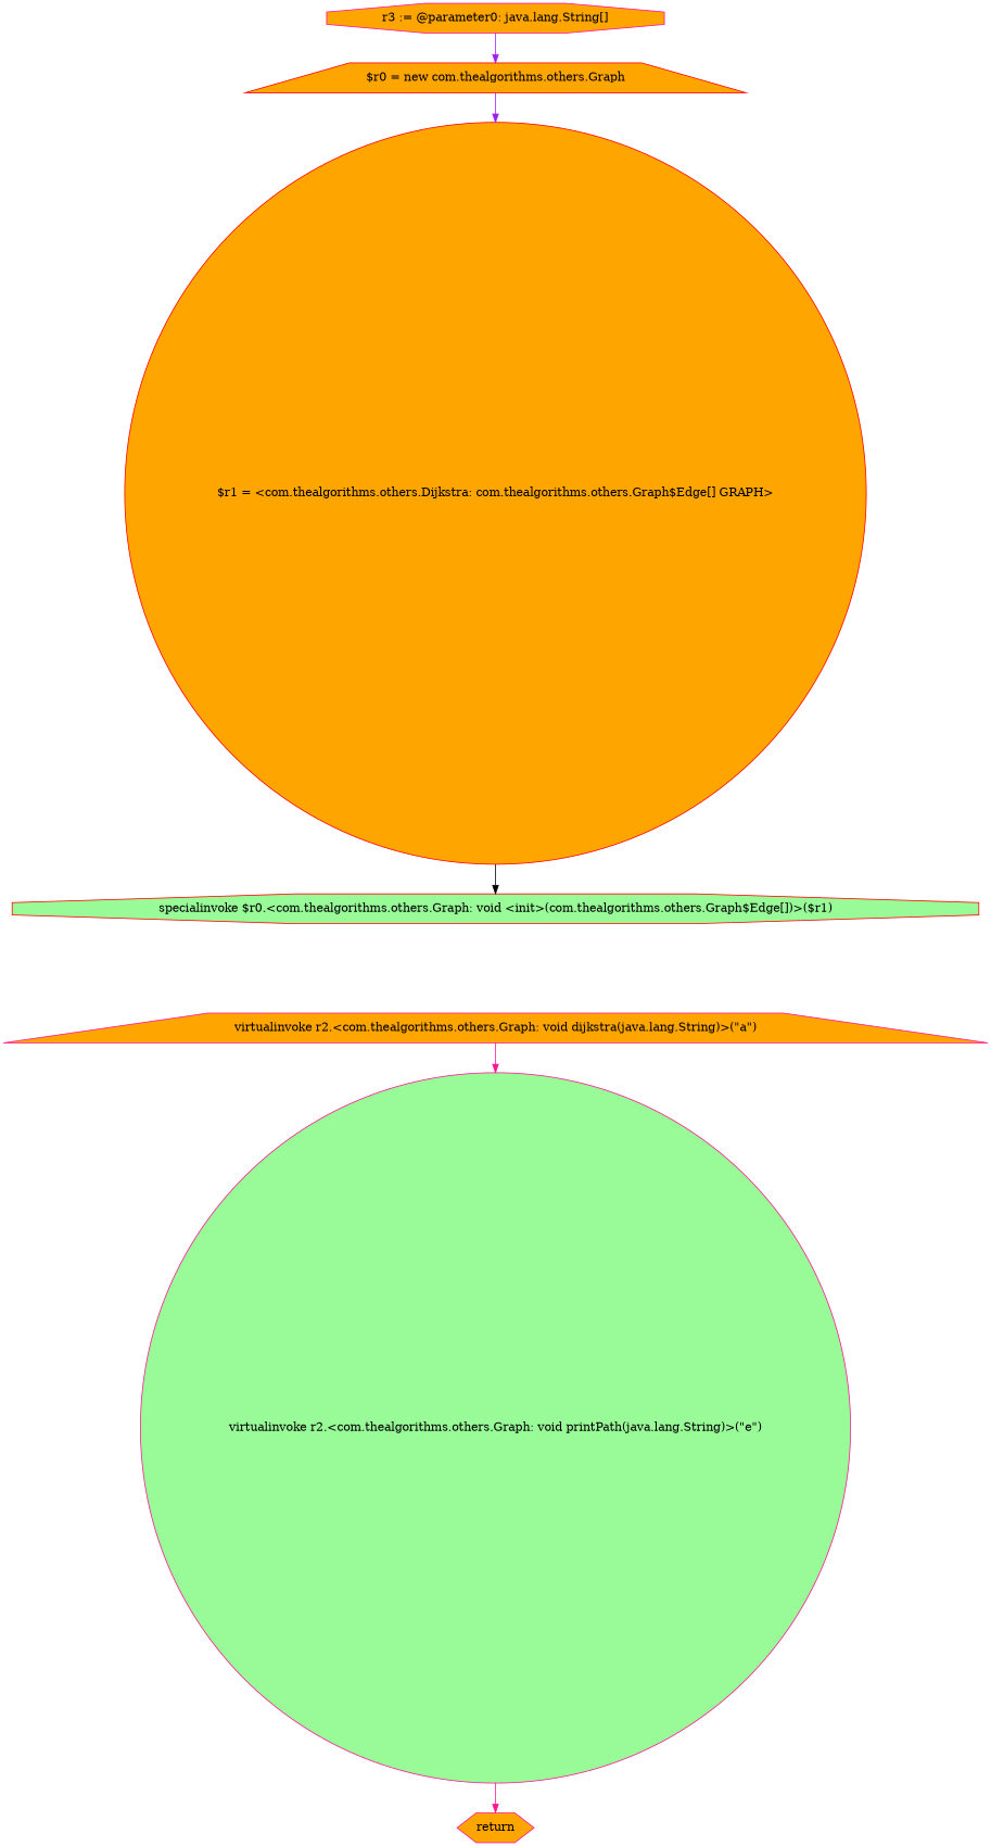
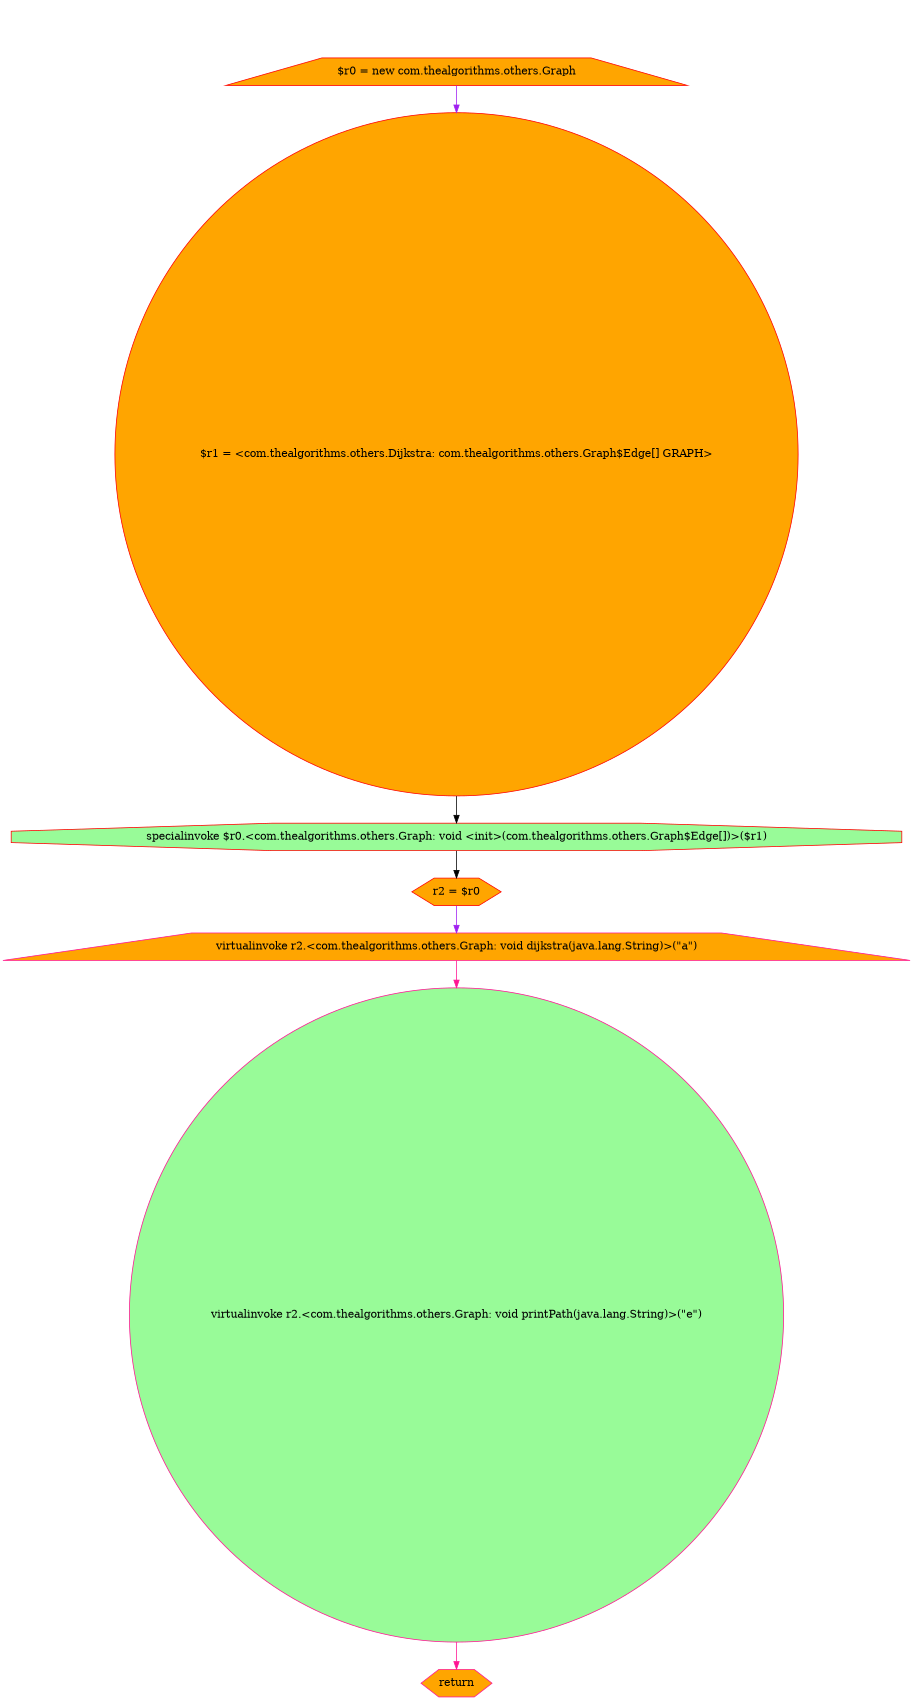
  digraph {
    node [color=red fillcolor=orange shape=trapezium style=filled]
    edge [color=purple]
    "$r0 = new com.thealgorithms.others.Graph"
-   "r3 := @parameter0: java.lang.String[]" [color=deeppink shape=octagon]
    "$r1 = <com.thealgorithms.others.Dijkstra: com.thealgorithms.others.Graph$Edge[] GRAPH>" [shape=circle]
    "specialinvoke $r0.<com.thealgorithms.others.Graph: void <init>(com.thealgorithms.others.Graph$Edge[])>($r1)" [fillcolor=palegreen shape=octagon]
+   "r2 = $r0" [shape=hexagon]
    "virtualinvoke r2.<com.thealgorithms.others.Graph: void dijkstra(java.lang.String)>(\"a\")" [color=deeppink]
    "virtualinvoke r2.<com.thealgorithms.others.Graph: void printPath(java.lang.String)>(\"e\")" [color=deeppink fillcolor=palegreen shape=circle]
    return [color=deeppink shape=hexagon]
    "$r0 = new com.thealgorithms.others.Graph" -> "$r1 = <com.thealgorithms.others.Dijkstra: com.thealgorithms.others.Graph$Edge[] GRAPH>"
-   "r3 := @parameter0: java.lang.String[]" -> "$r0 = new com.thealgorithms.others.Graph"
    "$r1 = <com.thealgorithms.others.Dijkstra: com.thealgorithms.others.Graph$Edge[] GRAPH>" -> "specialinvoke $r0.<com.thealgorithms.others.Graph: void <init>(com.thealgorithms.others.Graph$Edge[])>($r1)" [color=black]
+   "specialinvoke $r0.<com.thealgorithms.others.Graph: void <init>(com.thealgorithms.others.Graph$Edge[])>($r1)" -> "r2 = $r0" [color=black]
+   "r2 = $r0" -> "virtualinvoke r2.<com.thealgorithms.others.Graph: void dijkstra(java.lang.String)>(\"a\")"
    "virtualinvoke r2.<com.thealgorithms.others.Graph: void dijkstra(java.lang.String)>(\"a\")" -> "virtualinvoke r2.<com.thealgorithms.others.Graph: void printPath(java.lang.String)>(\"e\")" [color=deeppink]
    "virtualinvoke r2.<com.thealgorithms.others.Graph: void printPath(java.lang.String)>(\"e\")" -> return [color=deeppink]
  }
